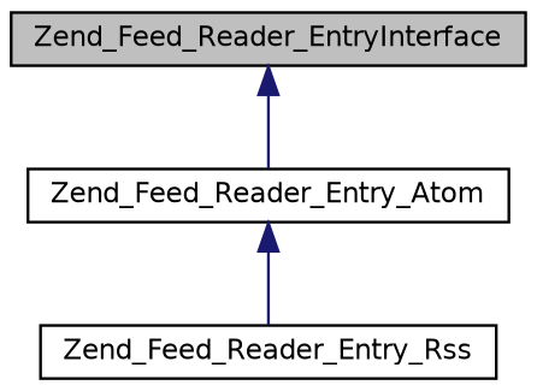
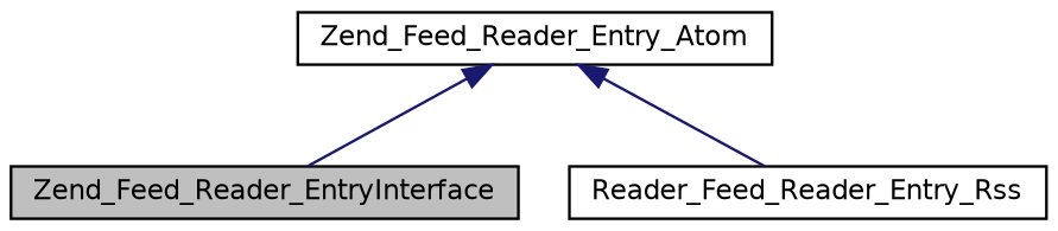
  digraph {
    node [color=black fillcolor=white fontname=Helvetica fontsize=10 shape=record style=filled]
    edge [color=midnightblue dir=back fontname=Helvetica fontsize=10 labelfontname=Helvetica labelfontsize=10 style=solid]
    n1 [fillcolor=grey75 fontcolor=black height=0.2 label=Zend_Feed_Reader_EntryInterface width=0.4]
    n2 [height=0.2 label=Zend_Feed_Reader_Entry_Atom width=0.4]
-   n3 [height=0.2 label=Zend_Feed_Reader_Entry_Rss width=0.4]
-   n1 -> n2
+   n3 [height=0.2 label=Reader_Feed_Reader_Entry_Rss width=0.4]
+   n2 -> n1
    n2 -> n3
  }
